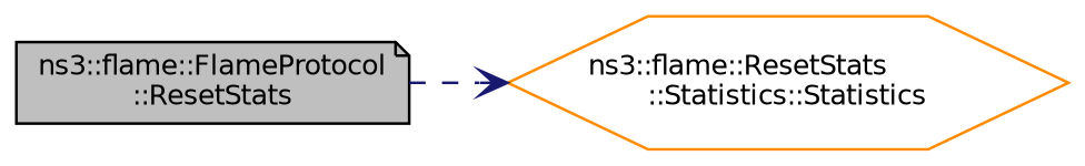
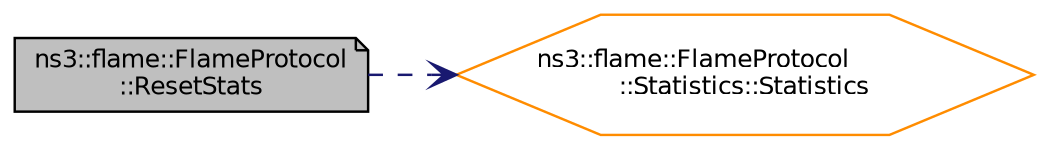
  digraph {
    rankdir=LR
    node [fontname=Helvetica fontsize=10 style=filled]
    n1 [color=black fillcolor=grey75 fontcolor=black height=0.2 label="ns3::flame::FlameProtocol\l::ResetStats" shape=note width=0.4]
-   n2 [color=darkorange fillcolor=white height=0.2 label="ns3::flame::ResetStats\l::Statistics::Statistics" shape=hexagon width=0.4]
+   n2 [color=darkorange fillcolor=white height=0.2 label="ns3::flame::FlameProtocol\l::Statistics::Statistics" shape=hexagon width=0.4]
    n1 -> n2 [color=midnightblue fontname=Helvetica fontsize=10 labelfontname=Helvetica labelfontsize=10 style=dashed arrowhead=vee]
  }
